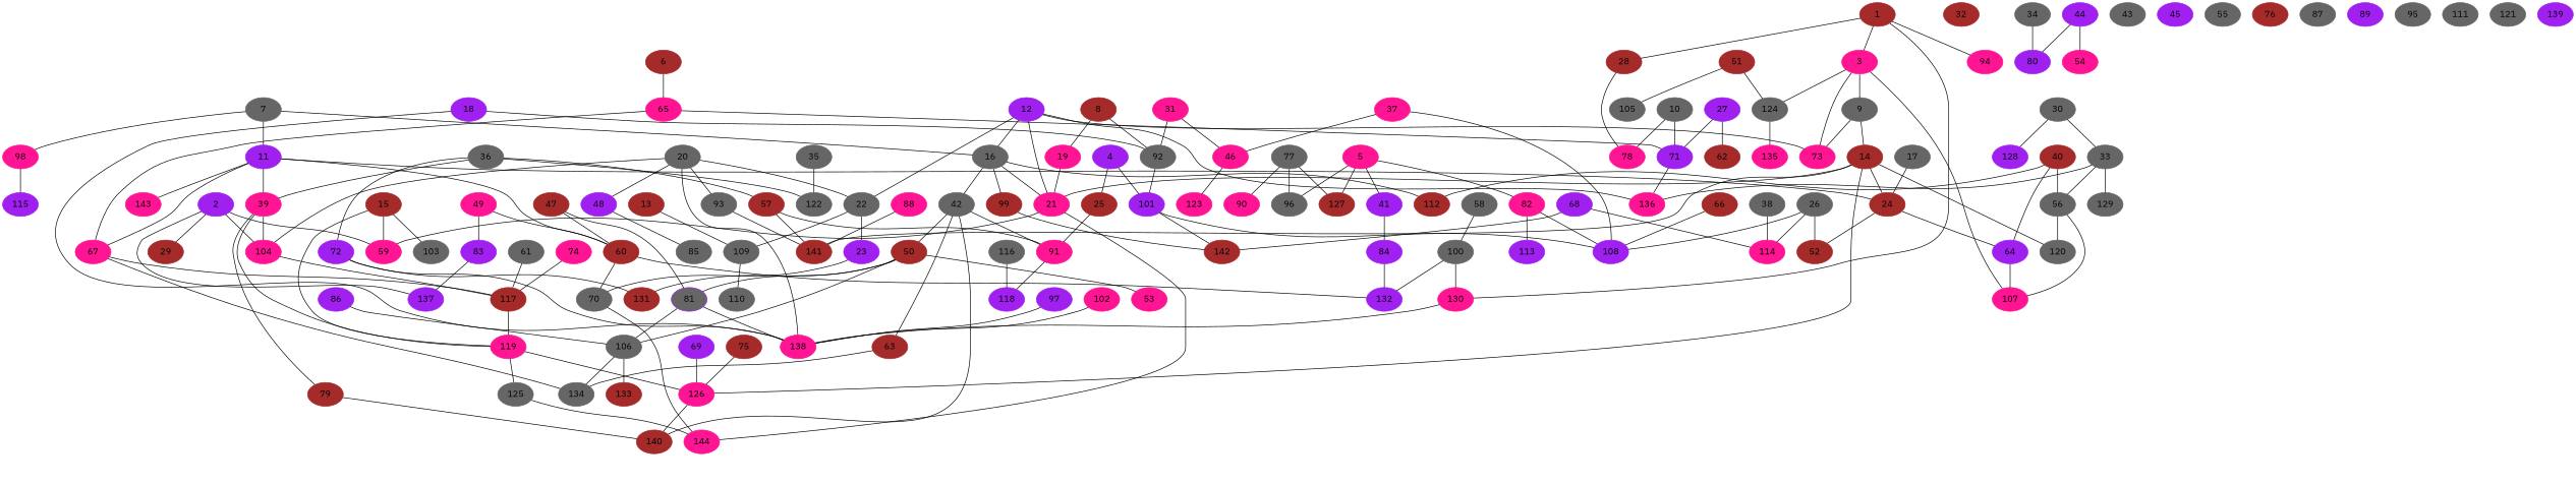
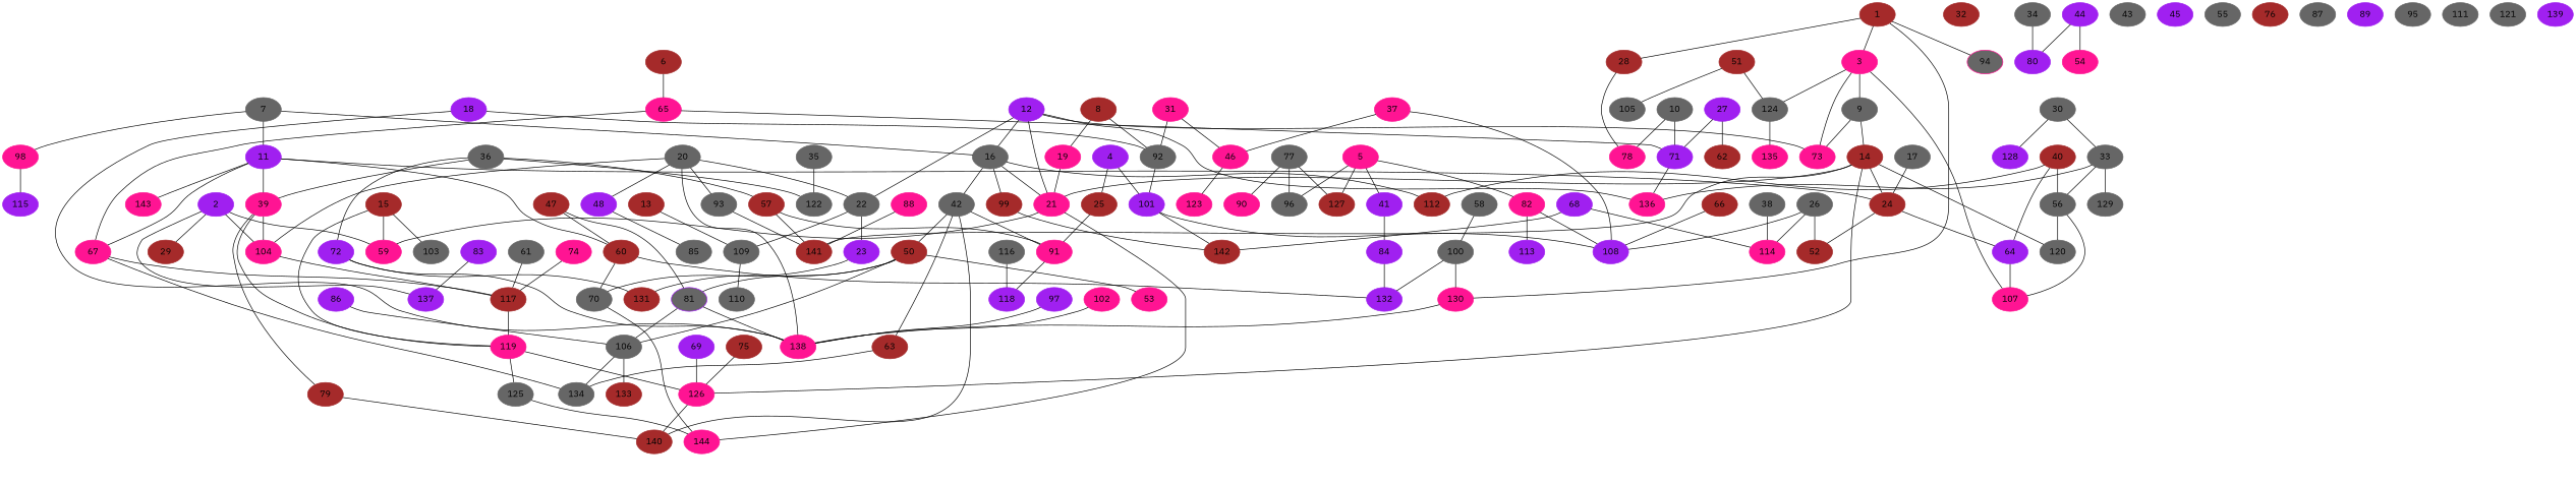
  graph {
    fontname="IBM Plex Sans"
    node [color=gray40 fontname="IBM Plex Sans" style=filled]
    edge [fontname="IBM Plex Sans"]
    1 [color=brown]
    3 [color=deeppink]
    28 [color=brown]
-   94 [color=deeppink]
+   94 [color=deeppink fillcolor=gray40]
    130 [color=deeppink]
    9
    73 [color=deeppink]
    107 [color=deeppink]
    124
    78 [color=deeppink]
    138 [color=deeppink]
    2 [color=purple]
    29 [color=brown]
    59 [color=deeppink]
    104 [color=deeppink]
    137 [color=purple]
    117 [color=brown]
    14 [color=brown]
    135 [color=deeppink]
    4 [color=purple]
    25 [color=brown]
    101 [color=purple]
    91 [color=deeppink]
    108 [color=purple]
    142 [color=brown]
    5 [color=deeppink]
    41 [color=purple]
    82 [color=deeppink]
    96
    127 [color=brown]
    84 [color=purple]
    113 [color=purple]
    6 [color=brown]
    65 [color=deeppink]
    71 [color=purple]
    67 [color=deeppink]
    11 [color=purple]
    7
    16
    98 [color=deeppink]
    24 [color=brown]
    39 [color=deeppink]
    60 [color=brown]
    143 [color=deeppink]
    21 [color=deeppink]
    42
    99 [color=brown]
    112 [color=brown]
    115 [color=purple]
    8 [color=brown]
    19 [color=deeppink]
    92
    120
    126 [color=deeppink]
    141 [color=brown]
    10
    136 [color=deeppink]
    52 [color=brown]
    64 [color=purple]
    119 [color=deeppink]
    79 [color=brown]
    70
    132 [color=purple]
    134
    12 [color=purple]
    22
    144 [color=deeppink]
    109
    23 [color=purple]
    13 [color=brown]
    110
    140 [color=brown]
    15 [color=brown]
    103
    125
    50 [color=brown]
    63 [color=brown]
    17
    18 [color=purple]
    20
    48 [color=purple]
    93
    85
    118 [color=purple]
    26
    114 [color=deeppink]
    27 [color=purple]
    62 [color=brown]
    30
    33
    128 [color=purple]
    56
    129
    31 [color=deeppink]
    46 [color=deeppink]
    123 [color=deeppink]
    32 [color=brown]
    80 [color=purple]
    34
    35
    122
    36
    57 [color=brown]
    72 [color=purple]
    37 [color=deeppink]
    38
    40 [color=brown]
    81 [color=purple fillcolor=gray40]
    53 [color=deeppink]
    106
    131 [color=brown]
    43
    44 [color=purple]
    54 [color=deeppink]
    45 [color=purple]
    47 [color=brown]
-   49 [color=deeppink]
    83 [color=purple]
    133 [color=brown]
    51 [color=brown]
    105
    55
    58
    100
    61
    66 [color=brown]
    68 [color=purple]
    69 [color=purple]
    74 [color=deeppink]
    75 [color=brown]
    76 [color=brown]
    77
    90 [color=deeppink]
    86 [color=purple]
    87
    88 [color=deeppink]
    89 [color=purple]
    95
    97 [color=purple]
    102 [color=deeppink]
    111
    116
    121
    139 [color=purple]
    1 -- 3
    1 -- 28
    1 -- 94
    1 -- 130
    3 -- 9
    3 -- 73
    3 -- 107
    3 -- 124
    28 -- 78
    130 -- 138
    9 -- 73
    9 -- 14
    124 -- 135
    2 -- 29
    2 -- 59
    2 -- 104
    2 -- 137
    104 -- 117
    117 -- 119
    14 -- 24
    14 -- 21
    14 -- 120
    14 -- 126
    14 -- 141
    4 -- 25
    4 -- 101
    25 -- 91
    101 -- 108
    101 -- 142
    91 -- 118
    5 -- 41
    5 -- 82
    5 -- 96
    5 -- 127
    41 -- 84
    82 -- 108
    82 -- 113
    84 -- 132
    6 -- 65
    65 -- 71
    65 -- 67
    71 -- 136
    67 -- 117
    67 -- 134
    11 -- 67
    11 -- 24
    11 -- 39
    11 -- 60
    11 -- 143
    7 -- 11
    7 -- 16
    7 -- 98
    16 -- 21
    16 -- 42
    16 -- 99
    16 -- 112
    98 -- 115
    24 -- 52
    24 -- 64
    39 -- 104
    39 -- 119
    39 -- 79
    60 -- 70
    60 -- 132
    21 -- 59
    21 -- 144
    42 -- 91
    42 -- 140
    42 -- 50
    42 -- 63
    99 -- 142
    8 -- 19
    8 -- 92
    19 -- 21
    92 -- 101
    126 -- 140
    10 -- 78
    10 -- 71
    64 -- 107
    119 -- 126
    119 -- 125
    79 -- 140
    70 -- 144
    12 -- 73
    12 -- 16
    12 -- 21
    12 -- 136
    12 -- 22
    22 -- 109
    22 -- 23
    109 -- 110
    23 -- 70
    13 -- 109
    15 -- 59
    15 -- 119
    15 -- 103
    125 -- 144
    50 -- 81
    50 -- 53
    50 -- 106
    50 -- 131
    63 -- 134
    17 -- 24
    18 -- 138
    18 -- 92
    20 -- 138
    20 -- 104
    20 -- 22
    20 -- 48
    20 -- 93
    48 -- 85
    93 -- 141
    26 -- 108
    26 -- 52
    26 -- 114
    27 -- 71
    27 -- 62
    30 -- 33
    30 -- 128
    33 -- 136
    33 -- 56
    33 -- 129
    56 -- 107
    56 -- 120
    31 -- 92
    31 -- 46
    46 -- 123
    34 -- 80
    35 -- 122
    36 -- 39
    36 -- 122
    36 -- 57
    36 -- 72
    57 -- 91
    57 -- 141
    72 -- 138
    72 -- 131
    37 -- 108
    37 -- 46
    38 -- 114
    40 -- 112
    40 -- 64
    40 -- 56
    81 -- 138
    81 -- 106
    106 -- 134
    106 -- 133
    44 -- 80
    44 -- 54
    47 -- 60
    47 -- 81
-   49 -- 60
-   49 -- 83
    83 -- 137
    51 -- 124
    51 -- 105
    58 -- 100
    100 -- 130
    100 -- 132
    61 -- 117
    66 -- 108
    68 -- 142
    68 -- 114
    69 -- 126
    74 -- 117
    75 -- 126
    77 -- 96
    77 -- 127
    77 -- 90
    86 -- 106
    88 -- 141
    97 -- 138
    102 -- 138
    116 -- 118
  }
